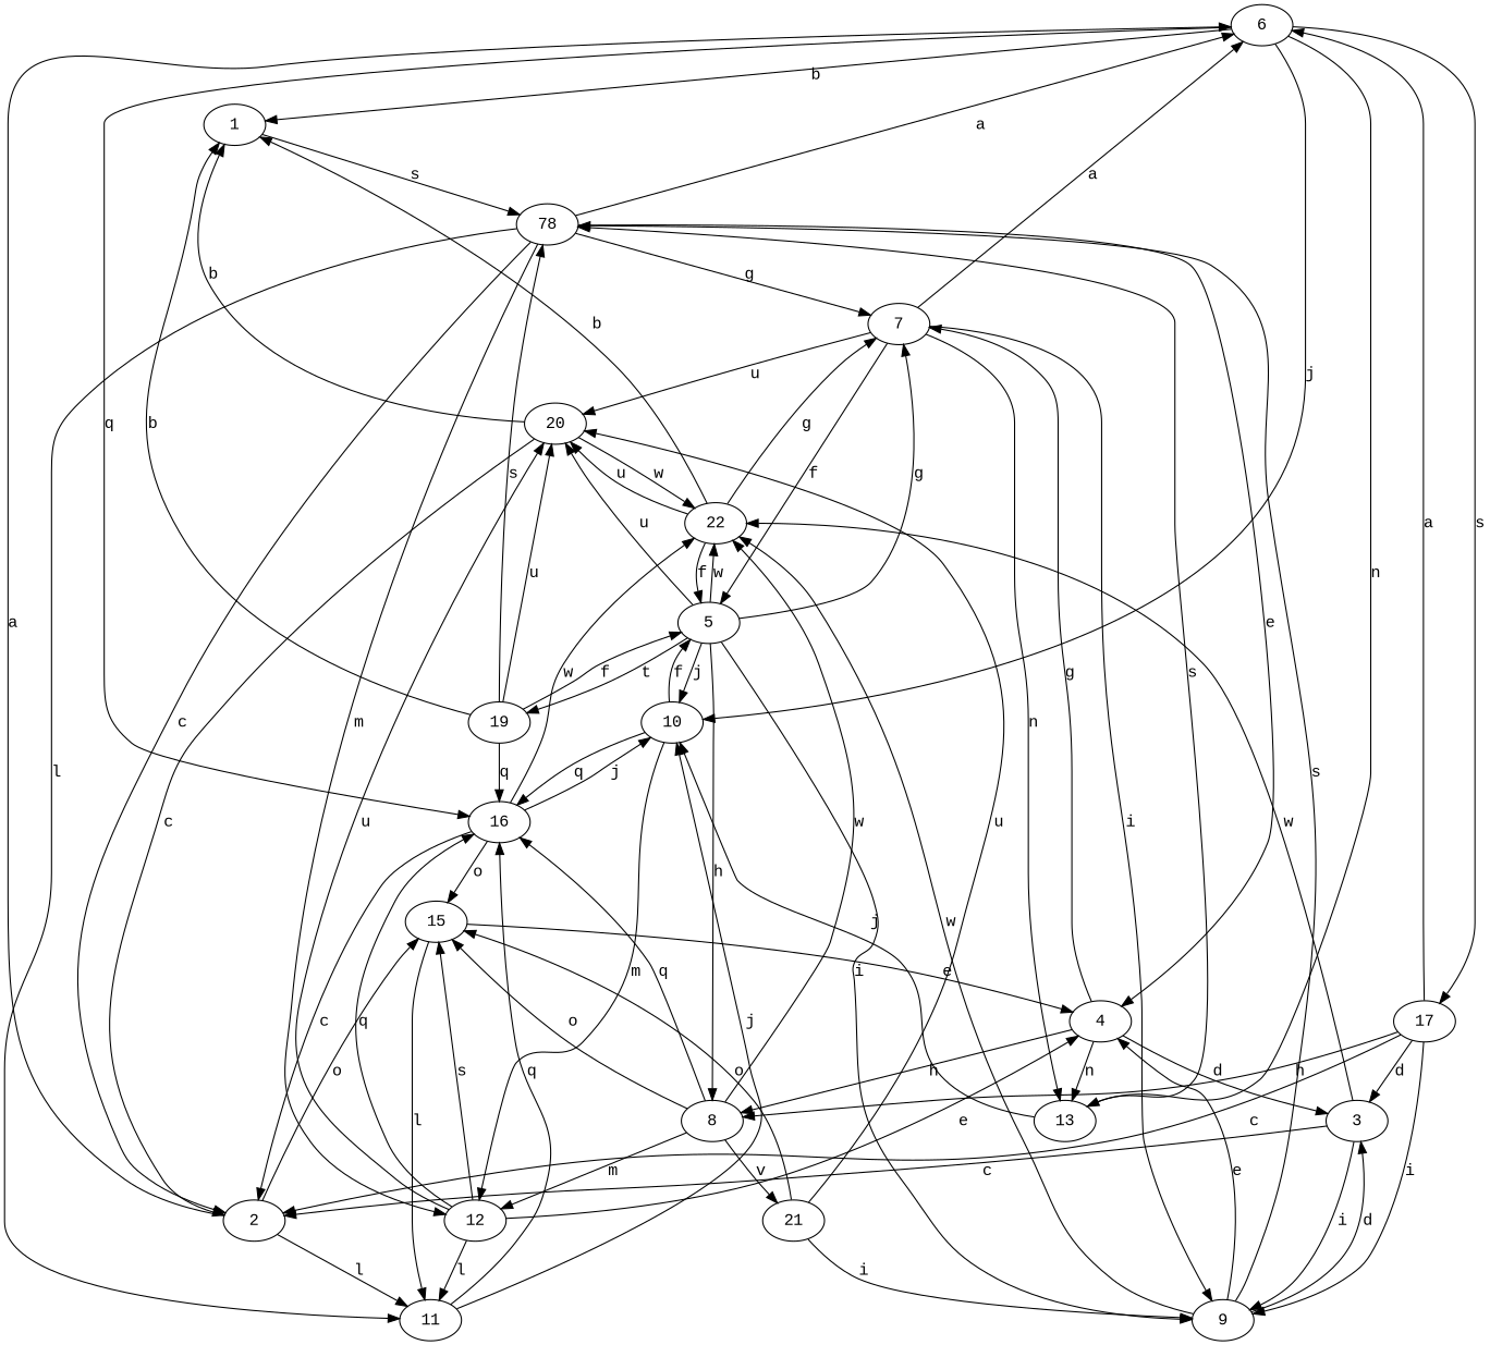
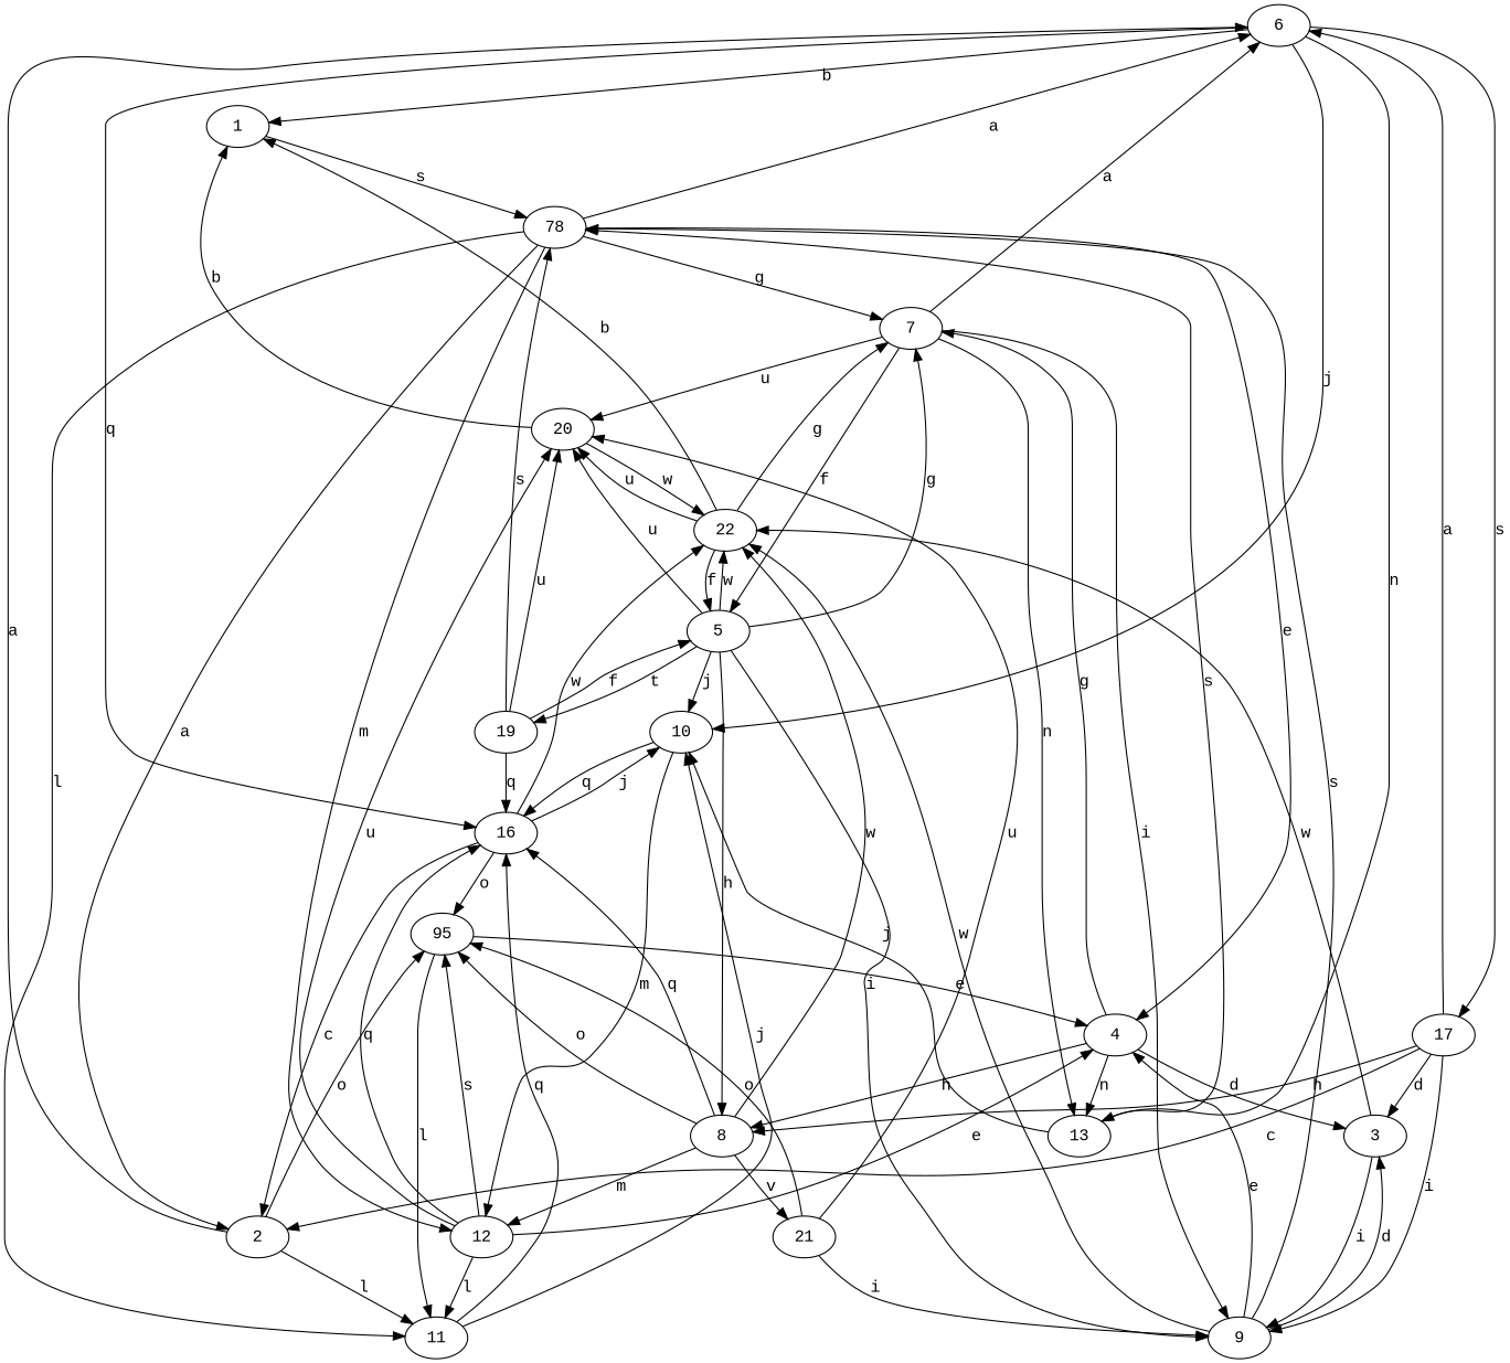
  strict digraph {
    fontname="Liberation Mono"
    node [fontname="Liberation Mono"]
    edge [fontname="Liberation Mono"]
    n1 [label=6]
    1
    10
    13
    16
    17
    n7 [label=78]
    5
    12
    2
-   15
+   15 [label=95]
    22
    3
    9
    8
    11
    4
    7
    20
    21
    19
    n1 -> 1 [label=b]
    n1 -> 10 [label=j]
    n1 -> 13 [label=n]
    n1 -> 16 [label=q]
    n1 -> 17 [label=s]
    1 -> n7 [label=s]
    10 -> 16 [label=q]
-   10 -> 5 [label=f]
    10 -> 12 [label=m]
    13 -> 10 [label=j]
    13 -> n7 [label=s]
    16 -> 10 [label=j]
    16 -> 2 [label=c]
    16 -> 15 [label=o]
    16 -> 22 [label=w]
    17 -> n1 [label=a]
    17 -> 2 [label=c]
    17 -> 3 [label=d]
    17 -> 9 [label=i]
    17 -> 8 [label=h]
    n7 -> n1 [label=a]
    n7 -> 12 [label=m]
-   n7 -> 2 [label=c]
+   n7 -> 2 [label=a]
    n7 -> 11 [label=l]
    n7 -> 4 [label=e]
    n7 -> 7 [label=g]
    5 -> 10 [label=j]
    5 -> 22 [label=w]
    5 -> 9 [label=i]
    5 -> 8 [label=h]
    5 -> 7 [label=g]
    5 -> 20 [label=u]
    5 -> 19 [label=t]
    12 -> 16 [label=q]
    12 -> 15 [label=s]
    12 -> 11 [label=l]
    12 -> 4 [label=e]
    12 -> 20 [label=u]
    2 -> n1 [label=a]
    2 -> 15 [label=o]
    2 -> 11 [label=l]
    15 -> 11 [label=l]
    15 -> 4 [label=e]
    22 -> 1 [label=b]
    22 -> 5 [label=f]
    22 -> 7 [label=g]
    22 -> 20 [label=u]
-   3 -> 2 [label=c]
    3 -> 22 [label=w]
    3 -> 9 [label=i]
    9 -> n7 [label=s]
    9 -> 22 [label=w]
    9 -> 3 [label=d]
    9 -> 4 [label=e]
    8 -> 16 [label=q]
    8 -> 12 [label=m]
    8 -> 15 [label=o]
    8 -> 22 [label=w]
    8 -> 21 [label=v]
    11 -> 10 [label=j]
    11 -> 16 [label=q]
    4 -> 13 [label=n]
    4 -> 3 [label=d]
    4 -> 8 [label=h]
    4 -> 7 [label=g]
    7 -> n1 [label=a]
    7 -> 13 [label=n]
    7 -> 5 [label=f]
    7 -> 9 [label=i]
    7 -> 20 [label=u]
    20 -> 1 [label=b]
-   20 -> 2 [label=c]
    20 -> 22 [label=w]
    21 -> 15 [label=o]
    21 -> 9 [label=i]
    21 -> 20 [label=u]
-   19 -> 1 [label=b]
    19 -> 16 [label=q]
    19 -> n7 [label=s]
    19 -> 5 [label=f]
    19 -> 20 [label=u]
  }
